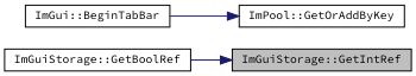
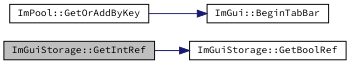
  digraph {
    fontname="Source Code Pro"
    rankdir=RL
    node [color=black fillcolor=white fontname="Source Code Pro" fontsize=10 shape=record style=filled]
    edge [color=midnightblue dir=back fontname="Source Code Pro" fontsize=10 labelfontname=Helvetica labelfontsize=10 style=solid]
    n1 [fillcolor=grey75 fontcolor=black height=0.2 label="ImGuiStorage::GetIntRef" width=0.4]
    n2 [height=0.2 label="ImGuiStorage::GetBoolRef" width=0.4]
    n3 [height=0.2 label="ImPool::GetOrAddByKey" width=0.4]
    n4 [height=0.2 label="ImGui::BeginTabBar" width=0.4]
-   n1 -> n2
-   n3 -> n4
+   n2 -> n1
+   n4 -> n3
  }
